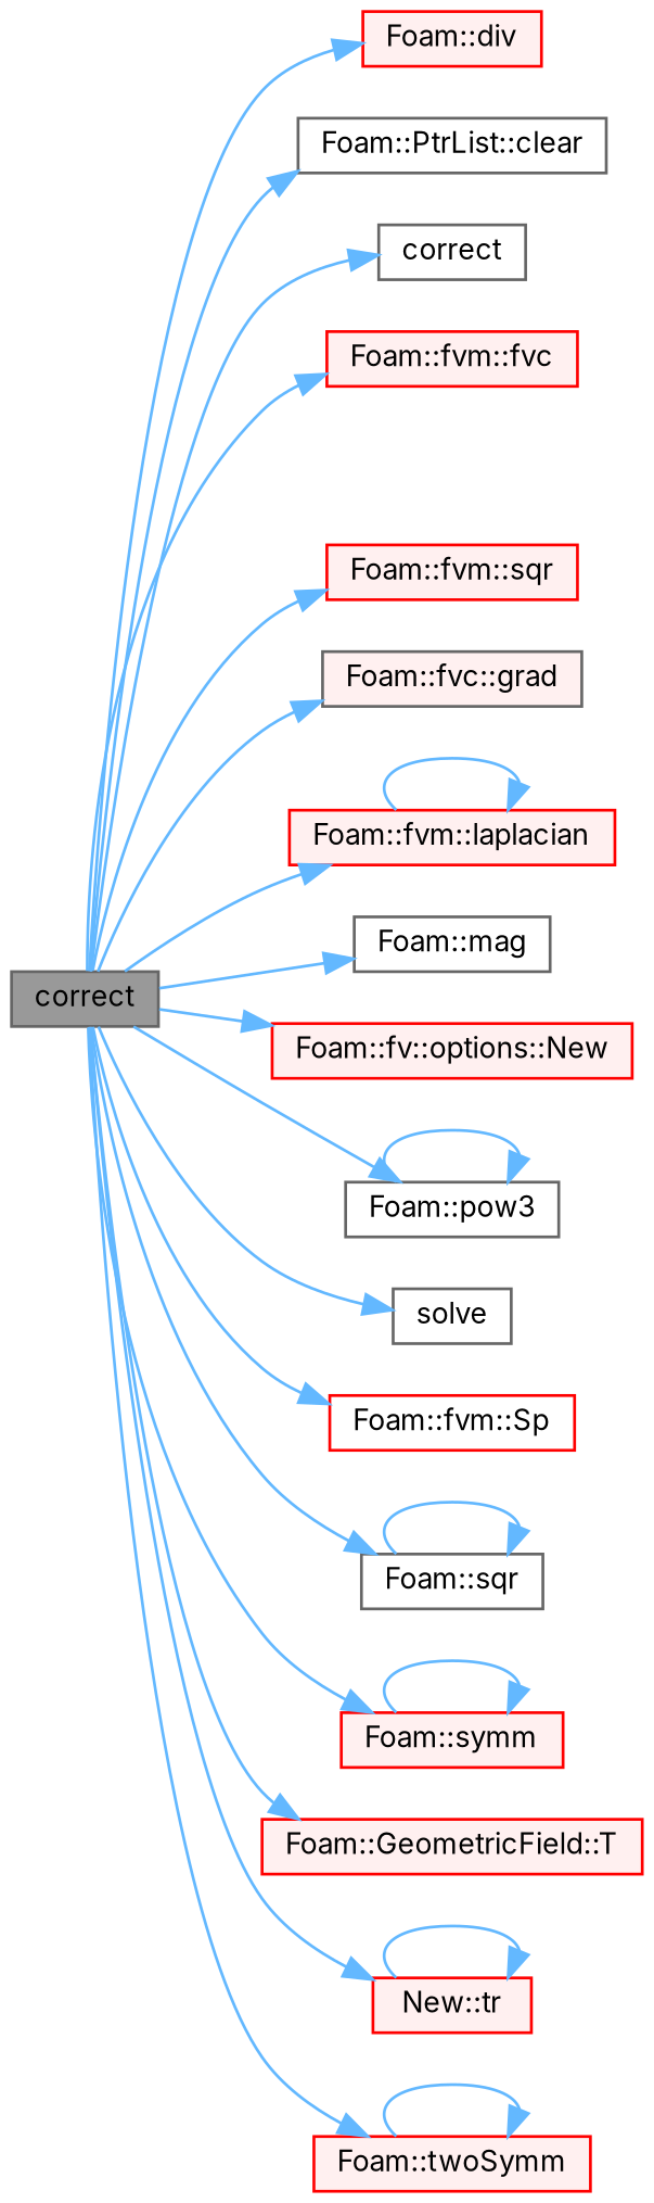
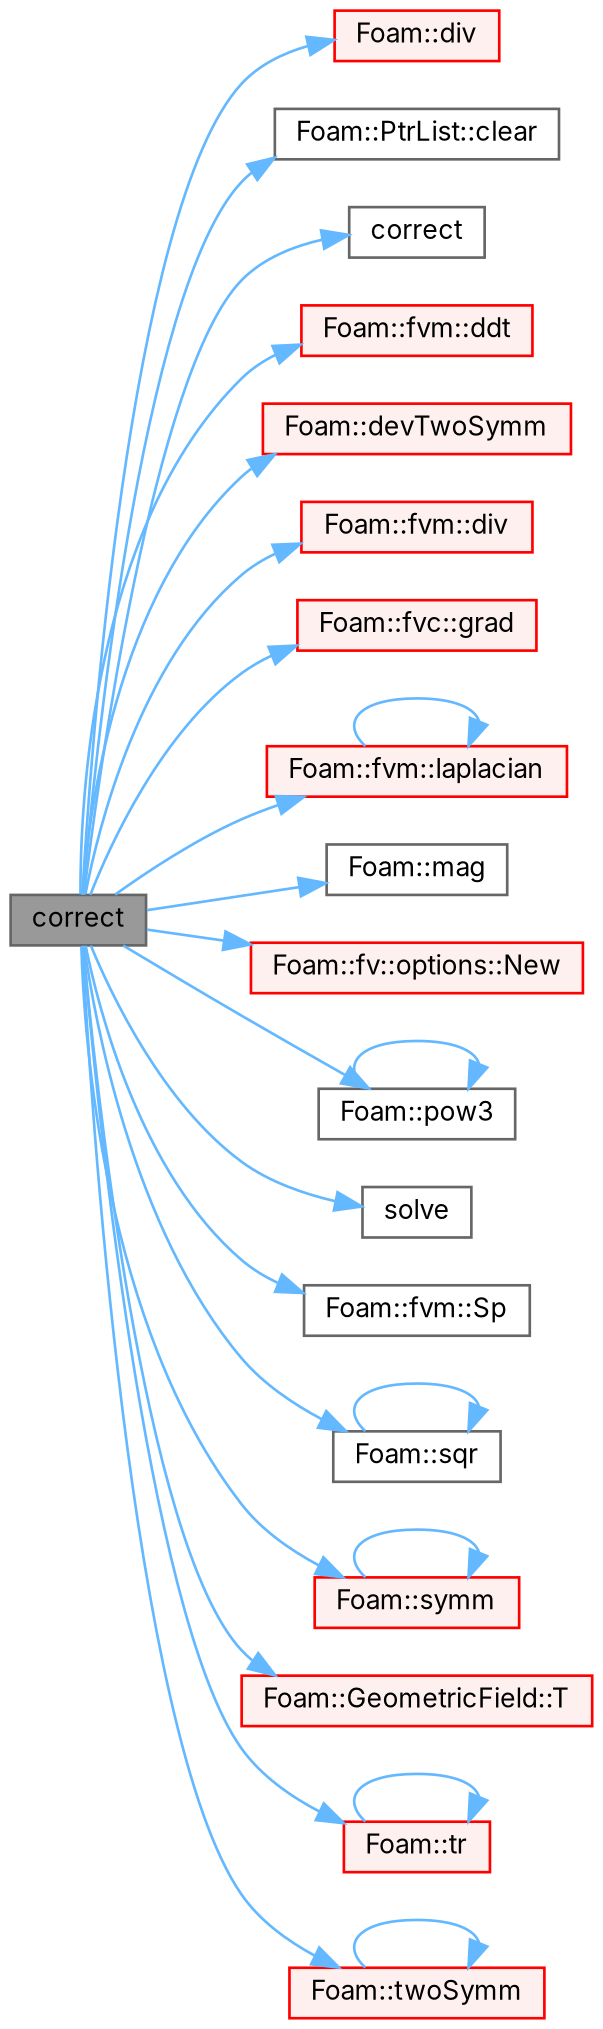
  digraph {
    fontname=Inter
    rankdir=LR
    node [color=red fillcolor="#FFF0F0" fontname=Inter fontsize=10 shape=box style=filled]
    edge [color=steelblue1 fontname=Inter fontsize=10 labelfontname=Helvetica labelfontsize=10 style=solid]
    n1 [color=gray40 fillcolor=grey60 fontcolor=black height=0.2 label=correct width=0.4]
    n2 [height=0.2 label="Foam::div" width=0.4]
    n3 [color=grey40 fillcolor=white height=0.2 label="Foam::PtrList::clear" width=0.4]
    n4 [color=grey40 fillcolor=white height=0.2 label=correct width=0.4]
-   n5 [height=0.2 label="Foam::fvm::fvc" width=0.4]
-   n7 [height=0.2 label="Foam::fvm::sqr" width=0.4]
-   n8 [color=grey40 height=0.2 label="Foam::fvc::grad" width=0.4]
+   n5 [height=0.2 label="Foam::fvm::ddt" width=0.4]
+   n6 [height=0.2 label="Foam::devTwoSymm" width=0.4]
+   n7 [height=0.2 label="Foam::fvm::div" width=0.4]
+   n8 [height=0.2 label="Foam::fvc::grad" width=0.4]
    n9 [height=0.2 label="Foam::fvm::laplacian" width=0.4]
    n10 [color=grey40 fillcolor=white height=0.2 label="Foam::mag" width=0.4]
    n11 [height=0.2 label="Foam::fv::options::New" width=0.4]
    n12 [color=grey40 fillcolor=white height=0.2 label="Foam::pow3" width=0.4]
    n13 [color=grey40 fillcolor=white height=0.2 label=solve width=0.4]
-   n14 [fillcolor=white height=0.2 label="Foam::fvm::Sp" width=0.4]
+   n14 [color=grey40 fillcolor=white height=0.2 label="Foam::fvm::Sp" width=0.4]
    n15 [color=grey40 fillcolor=white height=0.2 label="Foam::sqr" width=0.4]
    n16 [height=0.2 label="Foam::symm" width=0.4]
    n17 [height=0.2 label="Foam::GeometricField::T" width=0.4]
-   n18 [height=0.2 label="New::tr" width=0.4]
+   n18 [height=0.2 label="Foam::tr" width=0.4]
    n19 [height=0.2 label="Foam::twoSymm" width=0.4]
    n1 -> n2
    n1 -> n3
    n1 -> n4
    n1 -> n5
+   n1 -> n6
    n1 -> n7
    n1 -> n8
    n1 -> n9
    n1 -> n10
    n1 -> n11
    n1 -> n12
    n1 -> n13
    n1 -> n14
    n1 -> n15
    n1 -> n16
    n1 -> n17
    n1 -> n18
    n1 -> n19
    n9 -> n9
    n12 -> n12
    n15 -> n15
    n16 -> n16
    n18 -> n18
    n19 -> n19
  }
